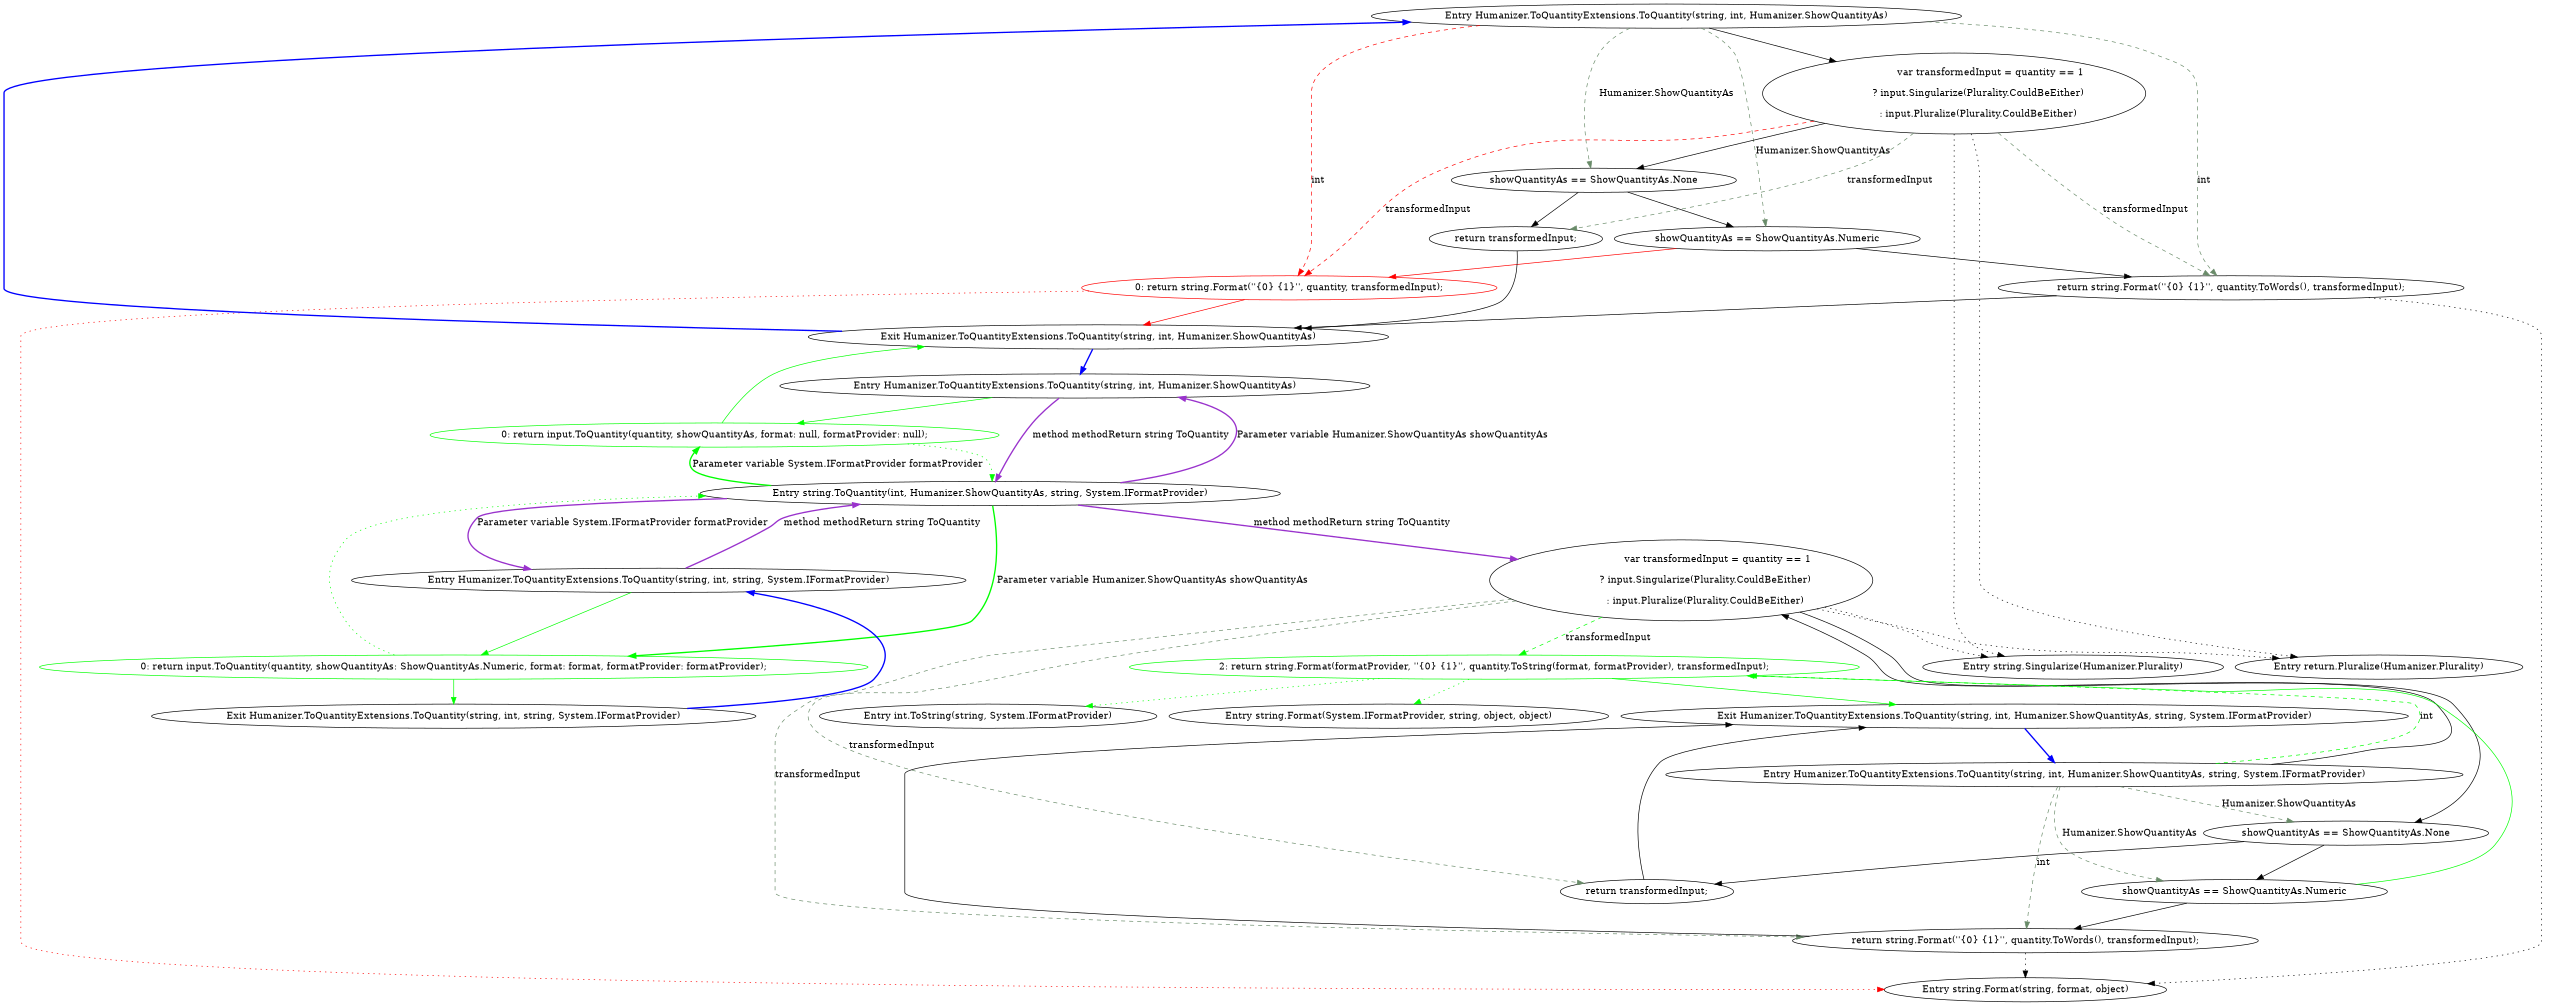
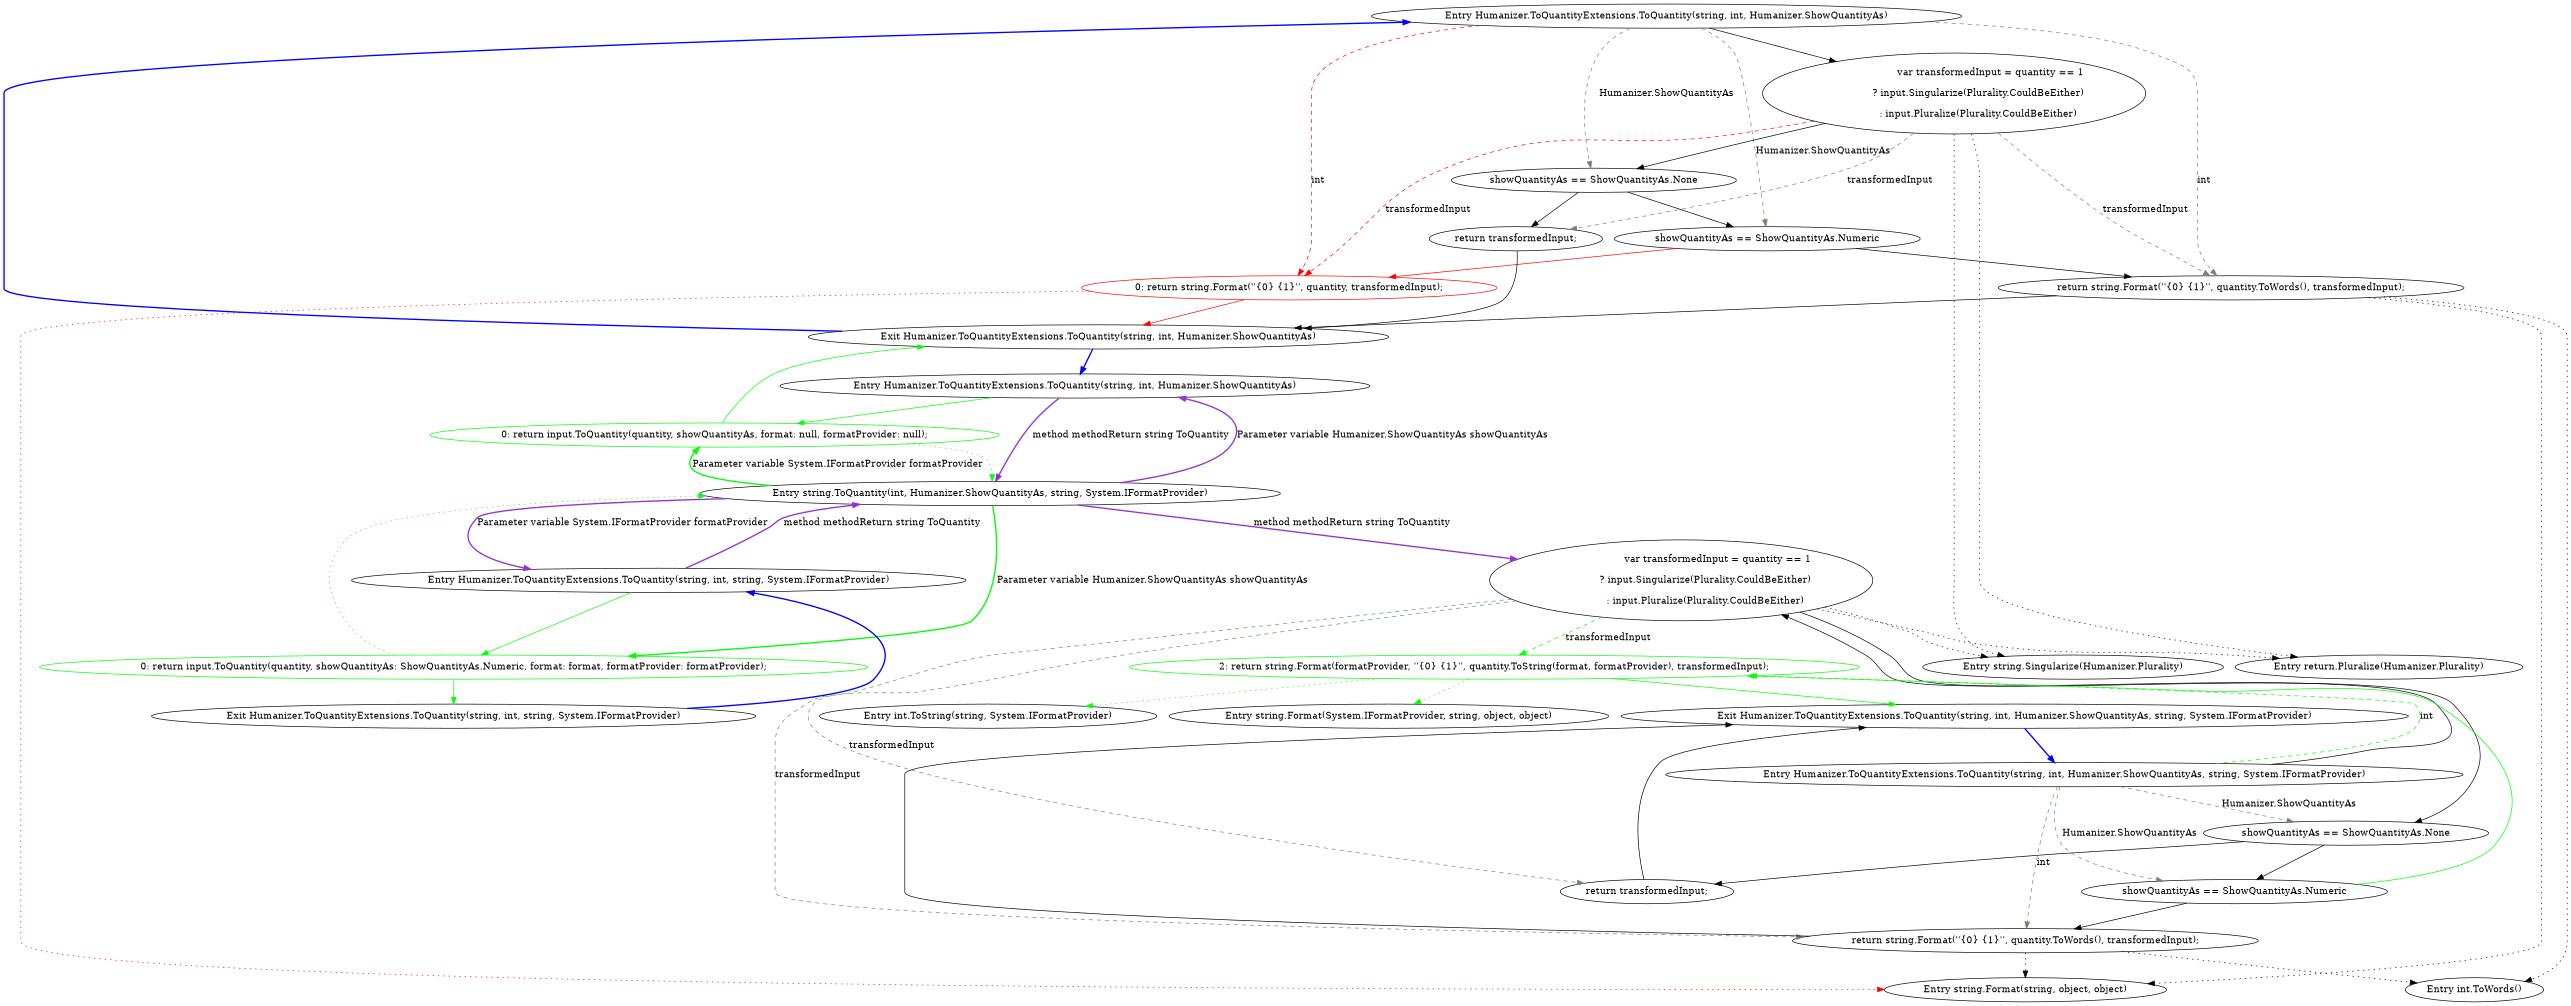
  digraph {
    node [cluster="Humanizer.ToQuantityExtensions.ToQuantity(string, int, Humanizer.ShowQuantityAs)" span="0-0"]
    edge [style=solid]
    n1 [label="Entry Humanizer.ToQuantityExtensions.ToQuantity(string, int, Humanizer.ShowQuantityAs)" span="45-45"]
    n2 [label="var transformedInput = quantity == 1\r\n                ? input.Singularize(Plurality.CouldBeEither)\r\n                : input.Pluralize(Plurality.CouldBeEither)" span="47-49"]
    n3 [label="showQuantityAs == ShowQuantityAs.None" span="51-51"]
    n4 [label="showQuantityAs == ShowQuantityAs.Numeric" span="54-54"]
    n5 [color=red community=0 label="0: return string.Format(''{0} {1}'', quantity, transformedInput);" span="55-55"]
    n6 [label="return string.Format(''{0} {1}'', quantity.ToWords(), transformedInput);" span="57-57"]
    n7 [cluster="string.Singularize(Humanizer.Plurality)" label="Entry string.Singularize(Humanizer.Plurality)" span="194-194"]
    n8 [cluster="string.Pluralize(Humanizer.Plurality)" label="Entry return.Pluralize(Humanizer.Plurality)" span="170-170"]
    n9 [label="return transformedInput;" span="52-52"]
    n10 [label="Exit Humanizer.ToQuantityExtensions.ToQuantity(string, int, Humanizer.ShowQuantityAs)" span="45-45"]
-   n11 [cluster="string.Format(string, object, object)" label="Entry string.Format(string, format, object)"]
+   n11 [cluster="string.Format(string, object, object)" label="Entry string.Format(string, object, object)"]
+   n12 [cluster="int.ToWords()" label="Entry int.ToWords()" span="32-32"]
    n13 [label="Entry Humanizer.ToQuantityExtensions.ToQuantity(string, int, Humanizer.ShowQuantityAs)" span="46-46"]
    n14 [color=green community=0 label="0: return input.ToQuantity(quantity, showQuantityAs, format: null, formatProvider: null);" span="48-48"]
    n15 [cluster="string.ToQuantity(int, Humanizer.ShowQuantityAs, string, System.IFormatProvider)" label="Entry string.ToQuantity(int, Humanizer.ShowQuantityAs, string, System.IFormatProvider)" span="69-69"]
    n16 [cluster="Humanizer.ToQuantityExtensions.ToQuantity(string, int, string, System.IFormatProvider)" color=green community=0 label="0: return input.ToQuantity(quantity, showQuantityAs: ShowQuantityAs.Numeric, format: format, formatProvider: formatProvider);" span="66-66"]
    n17 [cluster="Humanizer.ToQuantityExtensions.ToQuantity(string, int, string, System.IFormatProvider)" label="Entry Humanizer.ToQuantityExtensions.ToQuantity(string, int, string, System.IFormatProvider)" span="64-64"]
    n18 [cluster="Humanizer.ToQuantityExtensions.ToQuantity(string, int, Humanizer.ShowQuantityAs, string, System.IFormatProvider)" label="var transformedInput = quantity == 1\r\n                ? input.Singularize(Plurality.CouldBeEither)\r\n                : input.Pluralize(Plurality.CouldBeEither)" span="71-73"]
    n19 [cluster="Humanizer.ToQuantityExtensions.ToQuantity(string, int, string, System.IFormatProvider)" label="Exit Humanizer.ToQuantityExtensions.ToQuantity(string, int, string, System.IFormatProvider)" span="64-64"]
    n20 [cluster="Humanizer.ToQuantityExtensions.ToQuantity(string, int, Humanizer.ShowQuantityAs, string, System.IFormatProvider)" color=green community=0 label="2: return string.Format(formatProvider, ''{0} {1}'', quantity.ToString(format, formatProvider), transformedInput);" span="79-79"]
    n21 [cluster="Humanizer.ToQuantityExtensions.ToQuantity(string, int, Humanizer.ShowQuantityAs, string, System.IFormatProvider)" label="showQuantityAs == ShowQuantityAs.None" span="75-75"]
    n22 [cluster="Humanizer.ToQuantityExtensions.ToQuantity(string, int, Humanizer.ShowQuantityAs, string, System.IFormatProvider)" label="return string.Format(''{0} {1}'', quantity.ToWords(), transformedInput);" span="81-81"]
    n23 [cluster="Humanizer.ToQuantityExtensions.ToQuantity(string, int, Humanizer.ShowQuantityAs, string, System.IFormatProvider)" label="return transformedInput;" span="76-76"]
    n24 [cluster="Humanizer.ToQuantityExtensions.ToQuantity(string, int, Humanizer.ShowQuantityAs, string, System.IFormatProvider)" label="Exit Humanizer.ToQuantityExtensions.ToQuantity(string, int, Humanizer.ShowQuantityAs, string, System.IFormatProvider)" span="69-69"]
    n25 [cluster="int.ToString(string, System.IFormatProvider)" label="Entry int.ToString(string, System.IFormatProvider)"]
    n26 [cluster="string.Format(System.IFormatProvider, string, object, object)" label="Entry string.Format(System.IFormatProvider, string, object, object)"]
    n27 [cluster="Humanizer.ToQuantityExtensions.ToQuantity(string, int, Humanizer.ShowQuantityAs, string, System.IFormatProvider)" label="Entry Humanizer.ToQuantityExtensions.ToQuantity(string, int, Humanizer.ShowQuantityAs, string, System.IFormatProvider)" span="69-69"]
    n28 [cluster="Humanizer.ToQuantityExtensions.ToQuantity(string, int, Humanizer.ShowQuantityAs, string, System.IFormatProvider)" label="showQuantityAs == ShowQuantityAs.Numeric" span="78-78"]
    n1 -> n2
    n1 -> n3 [color=darkseagreen4 label="Humanizer.ShowQuantityAs" style=dashed]
    n1 -> n4 [color=darkseagreen4 label="Humanizer.ShowQuantityAs" style=dashed]
    n1 -> n5 [color=red label=int style=dashed]
    n1 -> n6 [color=darkseagreen4 label=int style=dashed]
    n2 -> n3
    n2 -> n5 [color=red label=transformedInput style=dashed]
    n2 -> n6 [color=darkseagreen4 label=transformedInput style=dashed]
    n2 -> n7 [style=dotted]
    n2 -> n8 [style=dotted]
    n2 -> n9 [color=darkseagreen4 label=transformedInput style=dashed]
    n3 -> n4
    n3 -> n9
    n4 -> n5 [color=red]
    n4 -> n6
    n5 -> n10 [color=red]
    n5 -> n11 [color=red style=dotted]
    n6 -> n10
    n6 -> n11 [style=dotted]
+   n6 -> n12 [style=dotted]
    n9 -> n10
    n10 -> n1 [color=blue style=bold]
    n10 -> n13 [color=blue style=bold]
    n13 -> n14 [color=green]
    n13 -> n15 [color=darkorchid label="method methodReturn string ToQuantity" style=bold]
    n14 -> n10 [color=green]
    n14 -> n15 [color=green style=dotted]
    n15 -> n13 [color=darkorchid label="Parameter variable Humanizer.ShowQuantityAs showQuantityAs" style=bold]
    n15 -> n14 [color=green label="Parameter variable System.IFormatProvider formatProvider" style=bold]
    n15 -> n16 [color=green label="Parameter variable Humanizer.ShowQuantityAs showQuantityAs" style=bold]
    n15 -> n17 [color=darkorchid label="Parameter variable System.IFormatProvider formatProvider" style=bold]
    n15 -> n18 [color=darkorchid label="method methodReturn string ToQuantity" style=bold]
    n16 -> n15 [color=green style=dotted]
    n16 -> n19 [color=green]
    n17 -> n15 [color=darkorchid label="method methodReturn string ToQuantity" style=bold]
    n17 -> n16 [color=green]
    n18 -> n7 [style=dotted]
    n18 -> n8 [style=dotted]
    n18 -> n20 [color=green label=transformedInput style=dashed]
    n18 -> n21
    n18 -> n22 [color=darkseagreen4 label=transformedInput style=dashed]
    n18 -> n23 [color=darkseagreen4 label=transformedInput style=dashed]
    n19 -> n17 [color=blue style=bold]
    n20 -> n24 [color=green]
    n20 -> n25 [color=green style=dotted]
    n20 -> n26 [color=green style=dotted]
    n21 -> n23
    n21 -> n28
    n22 -> n11 [style=dotted]
+   n22 -> n12 [style=dotted]
    n22 -> n24
    n23 -> n24
    n24 -> n27 [color=blue style=bold]
    n27 -> n18
    n27 -> n20 [color=green label=int style=dashed]
    n27 -> n21 [color=darkseagreen4 label="Humanizer.ShowQuantityAs" style=dashed]
    n27 -> n22 [color=darkseagreen4 label=int style=dashed]
    n27 -> n28 [color=darkseagreen4 label="Humanizer.ShowQuantityAs" style=dashed]
    n28 -> n20 [color=green]
    n28 -> n22
  }
